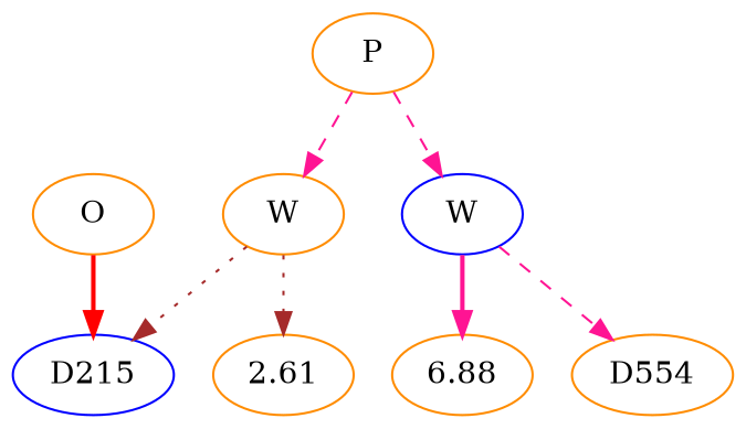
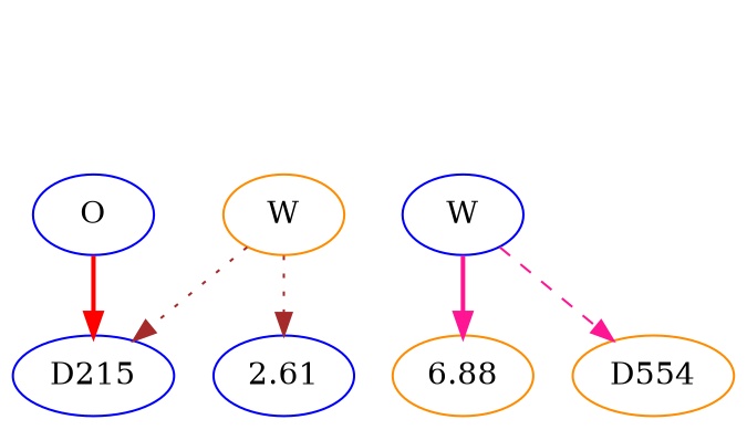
  digraph {
    node [color=darkorange]
    edge [color=deeppink style=dashed]
-   n1 [label=O]
+   n1 [color=blue label=O]
    n2 [color=blue label=D215]
-   n3 [label=P]
    n4 [label=W]
    n5 [color=blue label=W]
-   n6 [label=2.61]
+   n6 [color=blue label=2.61]
    n7 [label=6.88]
    n8 [label=D554]
    n1 -> n2 [color=red style=bold]
-   n3 -> n4
-   n3 -> n5
    n4 -> n2 [color=brown style=dotted]
    n4 -> n6 [color=brown style=dotted]
    n5 -> n7 [style=bold]
    n5 -> n8
  }
